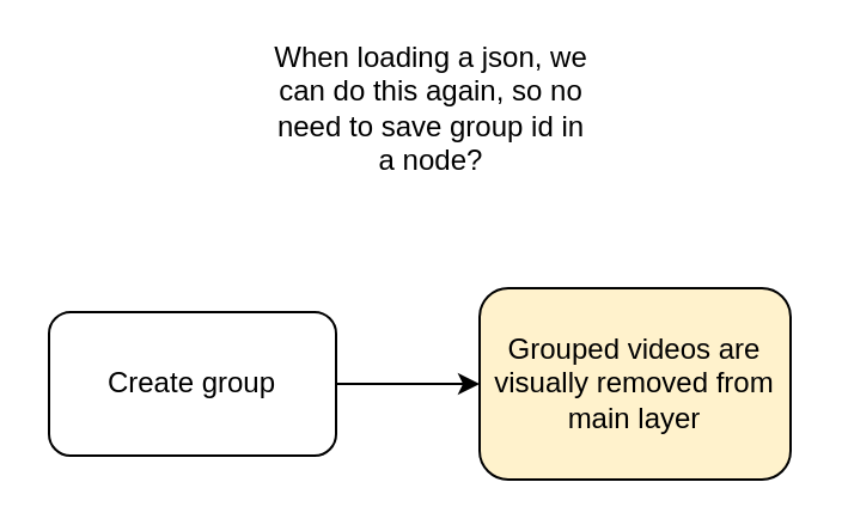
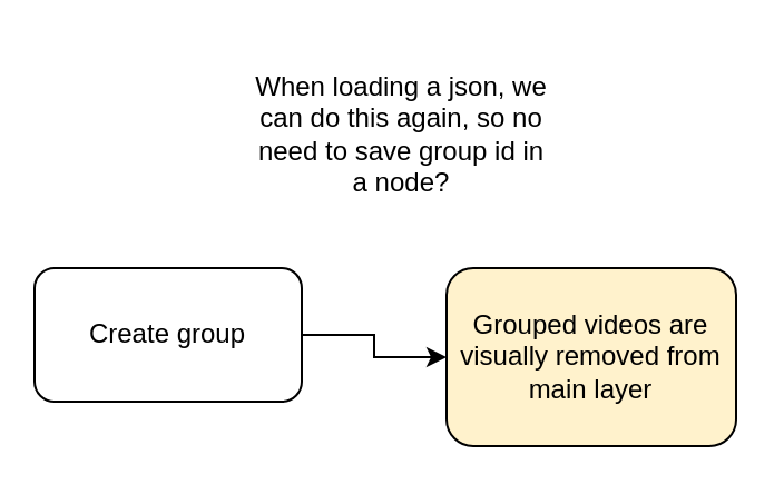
  <mxCell id="0" />
  <mxCell id="1" parent="0" />
  <mxCell id="2" style="edgeStyle=orthogonalEdgeStyle;rounded=0;orthogonalLoop=1;jettySize=auto;html=1;entryX=0;entryY=0.5;entryDx=0;entryDy=0;" edge="1" parent="1" source="3" target="4"><mxGeometry relative="1" as="geometry" /></mxCell>
- <mxCell id="3" value="Create group" style="rounded=1;whiteSpace=wrap;html=1;" vertex="1" parent="1"><mxGeometry x="20" y="130" width="120" height="60" as="geometry" /></mxCell>
+ <mxCell id="3" value="Create group" style="rounded=1;whiteSpace=wrap;html=1;" vertex="1" parent="1"><mxGeometry x="15" y="120" width="120" height="60" as="geometry" /></mxCell>
  <mxCell id="4" value="Grouped videos are visually removed from main layer" style="rounded=1;whiteSpace=wrap;html=1;fillColor=#fff2cc;" vertex="1" parent="1"><mxGeometry x="200" y="120" width="130" height="80" as="geometry" /></mxCell>
- <mxCell id="5" value="When loading a json, we can do this again, so no need to save group id in a node?" style="text;html=1;strokeColor=none;fillColor=none;align=center;verticalAlign=middle;whiteSpace=wrap;rounded=0;" vertex="1" parent="1"><mxGeometry x="110" y="5" width="140" height="80" as="geometry" /></mxCell>
+ <mxCell id="5" value="When loading a json, we can do this again, so no need to save group id in a node?" style="text;html=1;strokeColor=none;fillColor=none;align=center;verticalAlign=middle;whiteSpace=wrap;rounded=0;" vertex="1" parent="1"><mxGeometry x="110" y="20" width="140" height="80" as="geometry" /></mxCell>
